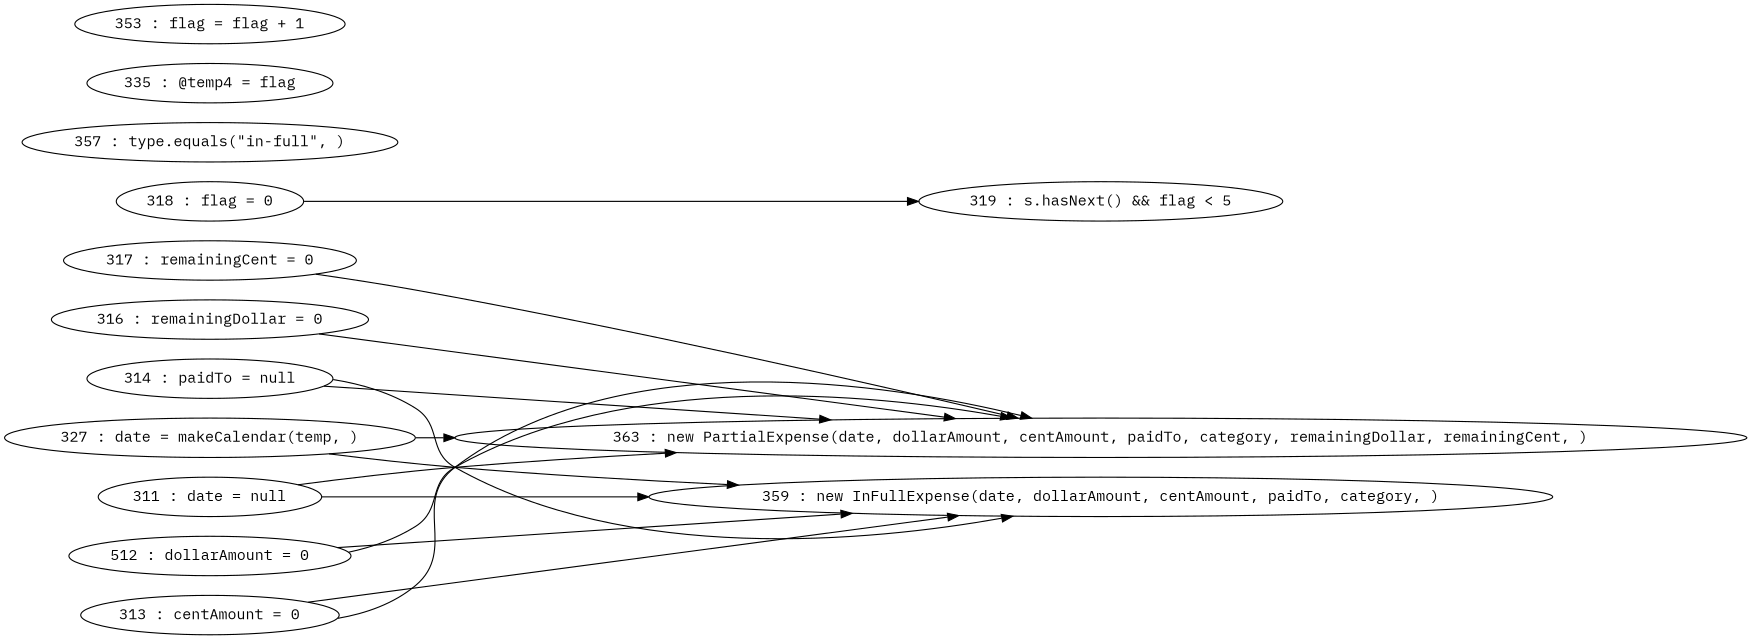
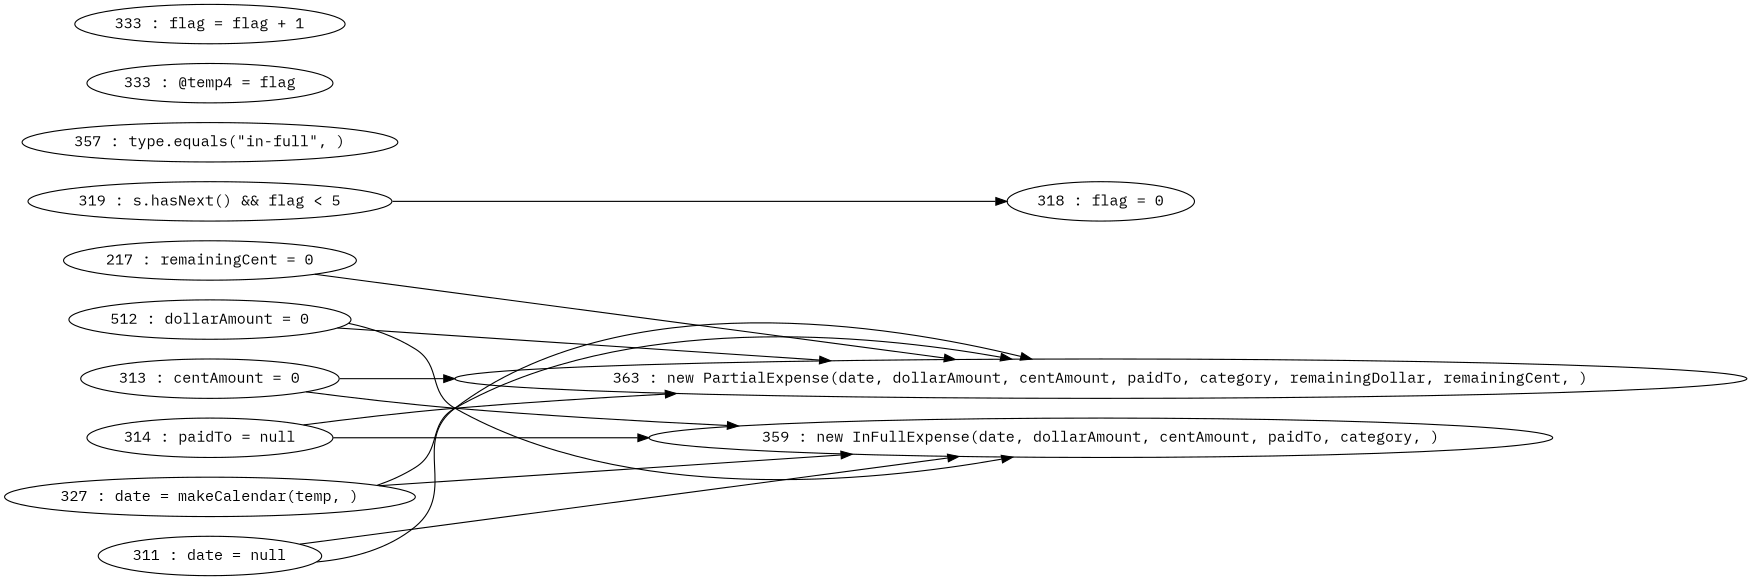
  digraph {
    fontname="IBM Plex Mono"
    rankdir=LR
    node [fontname="IBM Plex Mono"]
    edge [fontname="IBM Plex Mono"]
    "311 : date = null"
    "363 : new PartialExpense(date, dollarAmount, centAmount, paidTo, category, remainingDollar, remainingCent, )"
    "359 : new InFullExpense(date, dollarAmount, centAmount, paidTo, category, )"
    n4 [label="512 : dollarAmount = 0"]
    "313 : centAmount = 0"
    "314 : paidTo = null"
-   "316 : remainingDollar = 0"
-   "317 : remainingCent = 0"
+   "317 : remainingCent = 0" [label="217 : remainingCent = 0"]
    "318 : flag = 0"
    "319 : s.hasNext() && flag < 5"
    "357 : type.equals(\"in-full\", )"
    "327 : date = makeCalendar(temp, )"
-   "333 : @temp4 = flag" [label="335 : @temp4 = flag"]
-   "333 : flag = flag + 1" [label="353 : flag = flag + 1"]
+   "333 : @temp4 = flag"
+   "333 : flag = flag + 1"
    "311 : date = null" -> "363 : new PartialExpense(date, dollarAmount, centAmount, paidTo, category, remainingDollar, remainingCent, )"
    "311 : date = null" -> "359 : new InFullExpense(date, dollarAmount, centAmount, paidTo, category, )"
    n4 -> "363 : new PartialExpense(date, dollarAmount, centAmount, paidTo, category, remainingDollar, remainingCent, )"
    n4 -> "359 : new InFullExpense(date, dollarAmount, centAmount, paidTo, category, )"
    "313 : centAmount = 0" -> "363 : new PartialExpense(date, dollarAmount, centAmount, paidTo, category, remainingDollar, remainingCent, )"
    "313 : centAmount = 0" -> "359 : new InFullExpense(date, dollarAmount, centAmount, paidTo, category, )"
    "314 : paidTo = null" -> "363 : new PartialExpense(date, dollarAmount, centAmount, paidTo, category, remainingDollar, remainingCent, )"
    "314 : paidTo = null" -> "359 : new InFullExpense(date, dollarAmount, centAmount, paidTo, category, )"
-   "316 : remainingDollar = 0" -> "363 : new PartialExpense(date, dollarAmount, centAmount, paidTo, category, remainingDollar, remainingCent, )"
    "317 : remainingCent = 0" -> "363 : new PartialExpense(date, dollarAmount, centAmount, paidTo, category, remainingDollar, remainingCent, )"
-   "318 : flag = 0" -> "319 : s.hasNext() && flag < 5"
+   "319 : s.hasNext() && flag < 5" -> "318 : flag = 0"
    "327 : date = makeCalendar(temp, )" -> "363 : new PartialExpense(date, dollarAmount, centAmount, paidTo, category, remainingDollar, remainingCent, )"
    "327 : date = makeCalendar(temp, )" -> "359 : new InFullExpense(date, dollarAmount, centAmount, paidTo, category, )"
  }
